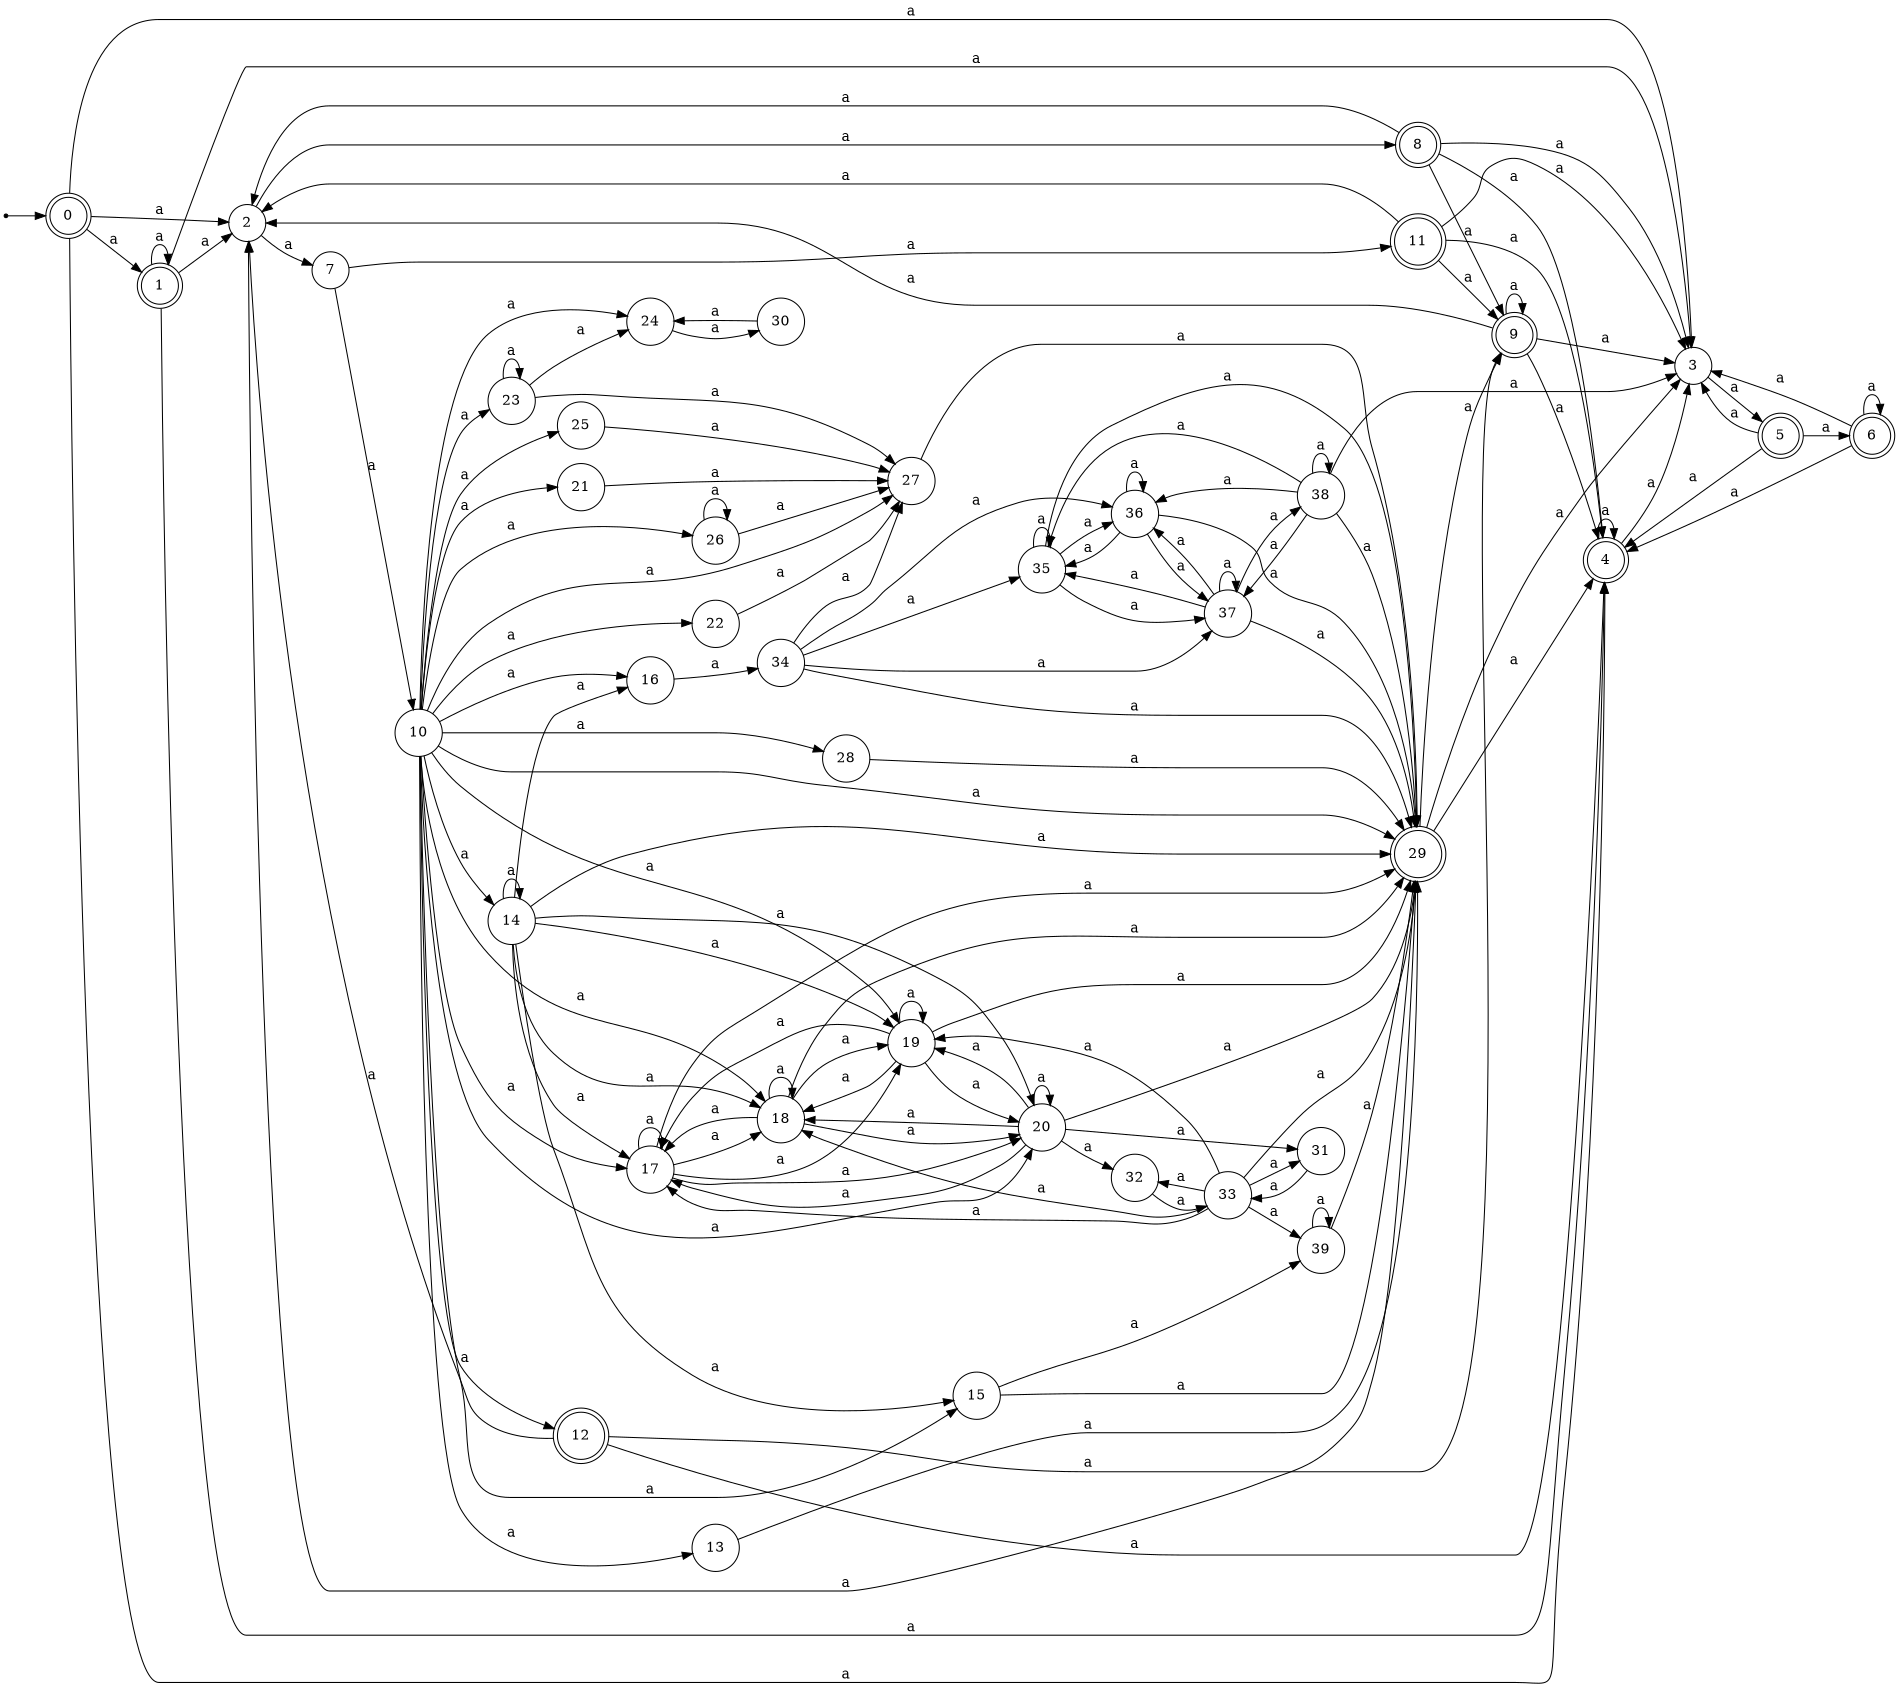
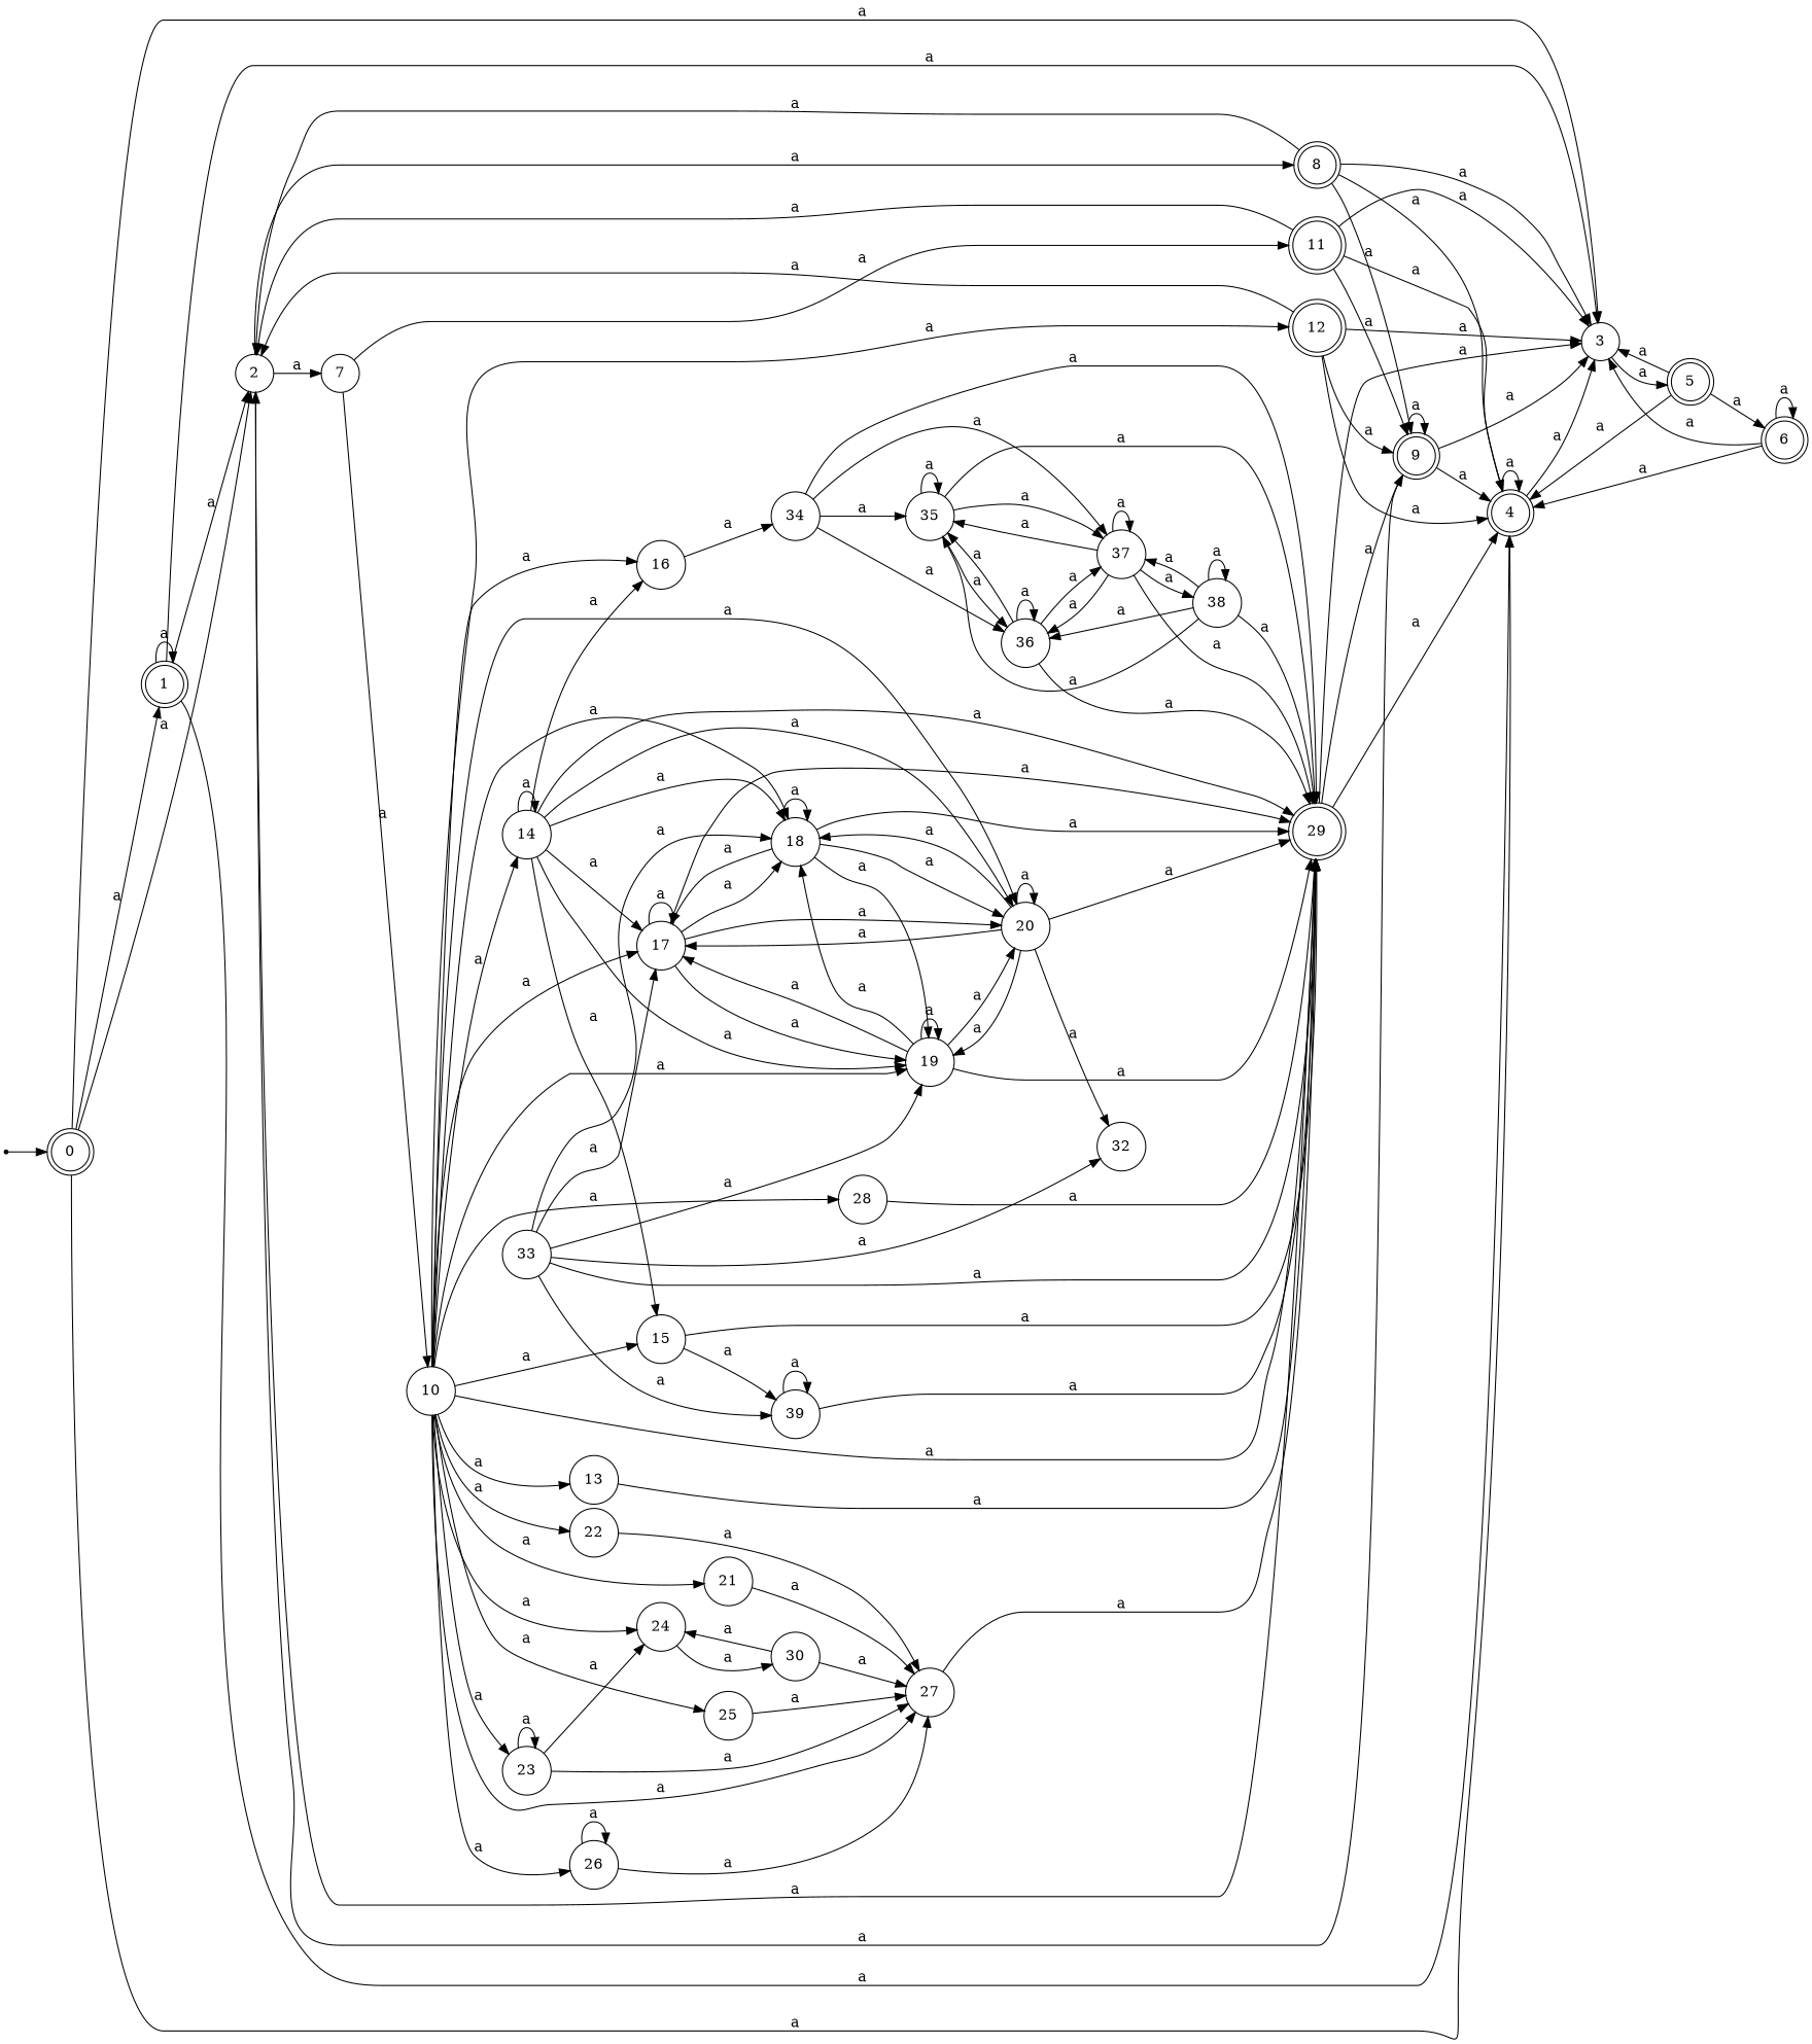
  digraph {
    rankdir=LR
    node [shape=circle]
    dummy0 [shape=point]
    0 [shape=doublecircle]
    1 [shape=doublecircle]
    2
    3
    4 [shape=doublecircle]
    7
    8 [shape=doublecircle]
    5 [shape=doublecircle]
    10
    11 [shape=doublecircle]
    9 [shape=doublecircle]
    6 [shape=doublecircle]
    12 [shape=doublecircle]
    13
    14
    15
    16
    17
    18
    19
    20
    21
    22
    23
    24
    25
    26
    27
    28
    29 [shape=doublecircle]
    39
    34
-   31
    32
    30
    35
    36
    37
    33
    38
    dummy0 -> 0
    0 -> 1 [label=a]
    0 -> 2 [label=a]
    0 -> 3 [label=a]
    0 -> 4 [label=a]
    1 -> 1 [label=a]
    1 -> 2 [label=a]
    1 -> 3 [label=a]
    1 -> 4 [label=a]
    2 -> 7 [label=a]
    2 -> 8 [label=a]
    3 -> 5 [label=a]
    4 -> 3 [label=a]
    4 -> 4 [label=a]
    7 -> 10 [label=a]
    7 -> 11 [label=a]
    8 -> 2 [label=a]
    8 -> 3 [label=a]
    8 -> 4 [label=a]
    8 -> 9 [label=a]
    5 -> 3 [label=a]
    5 -> 4 [label=a]
    5 -> 6 [label=a]
    10 -> 12 [label=a]
    10 -> 13 [label=a]
    10 -> 14 [label=a]
    10 -> 15 [label=a]
    10 -> 16 [label=a]
    10 -> 17 [label=a]
    10 -> 18 [label=a]
    10 -> 19 [label=a]
    10 -> 20 [label=a]
    10 -> 21 [label=a]
    10 -> 22 [label=a]
    10 -> 23 [label=a]
    10 -> 24 [label=a]
    10 -> 25 [label=a]
    10 -> 26 [label=a]
    10 -> 27 [label=a]
    10 -> 28 [label=a]
    10 -> 29 [label=a]
    11 -> 2 [label=a]
    11 -> 3 [label=a]
    11 -> 4 [label=a]
    11 -> 9 [label=a]
    9 -> 2 [label=a]
    9 -> 3 [label=a]
    9 -> 4 [label=a]
    9 -> 9 [label=a]
    6 -> 3 [label=a]
    6 -> 4 [label=a]
    6 -> 6 [label=a]
    12 -> 2 [label=a]
-   38 -> 3 [label=a]
+   12 -> 3 [label=a]
    12 -> 4 [label=a]
    12 -> 9 [label=a]
    13 -> 29 [label=a]
    14 -> 14 [label=a]
    14 -> 15 [label=a]
    14 -> 16 [label=a]
    14 -> 17 [label=a]
    14 -> 18 [label=a]
    14 -> 19 [label=a]
    14 -> 20 [label=a]
    14 -> 29 [label=a]
    15 -> 29 [label=a]
    15 -> 39 [label=a]
    16 -> 34 [label=a]
    17 -> 17 [label=a]
    17 -> 18 [label=a]
    17 -> 19 [label=a]
    17 -> 20 [label=a]
    17 -> 29 [label=a]
    18 -> 17 [label=a]
    18 -> 18 [label=a]
    18 -> 19 [label=a]
    18 -> 20 [label=a]
    18 -> 29 [label=a]
    19 -> 17 [label=a]
    19 -> 18 [label=a]
    19 -> 19 [label=a]
    19 -> 20 [label=a]
    19 -> 29 [label=a]
    20 -> 17 [label=a]
    20 -> 18 [label=a]
    20 -> 19 [label=a]
    20 -> 20 [label=a]
    20 -> 29 [label=a]
-   20 -> 31 [label=a]
    20 -> 32 [label=a]
    21 -> 27 [label=a]
    22 -> 27 [label=a]
    23 -> 23 [label=a]
    23 -> 24 [label=a]
    23 -> 27 [label=a]
    24 -> 30 [label=a]
    25 -> 27 [label=a]
    26 -> 26 [label=a]
    26 -> 27 [label=a]
    27 -> 29 [label=a]
    28 -> 29 [label=a]
    29 -> 2 [label=a]
    29 -> 3 [label=a]
    29 -> 4 [label=a]
    29 -> 9 [label=a]
    39 -> 29 [label=a]
    39 -> 39 [label=a]
    34 -> 29 [label=a]
    34 -> 35 [label=a]
    34 -> 36 [label=a]
    34 -> 37 [label=a]
-   31 -> 33 [label=a]
-   32 -> 33 [label=a]
    30 -> 24 [label=a]
-   34 -> 27 [label=a]
+   30 -> 27 [label=a]
    35 -> 29 [label=a]
    35 -> 35 [label=a]
    35 -> 36 [label=a]
    35 -> 37 [label=a]
    36 -> 29 [label=a]
    36 -> 35 [label=a]
    36 -> 36 [label=a]
    36 -> 37 [label=a]
    37 -> 29 [label=a]
    37 -> 35 [label=a]
    37 -> 36 [label=a]
    37 -> 37 [label=a]
    37 -> 38 [label=a]
    33 -> 17 [label=a]
    33 -> 18 [label=a]
    33 -> 19 [label=a]
    33 -> 29 [label=a]
    33 -> 39 [label=a]
-   33 -> 31 [label=a]
    33 -> 32 [label=a]
    38 -> 29 [label=a]
    38 -> 35 [label=a]
    38 -> 36 [label=a]
    38 -> 37 [label=a]
    38 -> 38 [label=a]
  }
